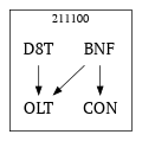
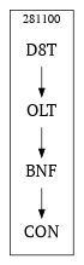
  strict digraph {
    fontname="PT Serif"
    node [fontname="PT Serif" fontsize=20 shape=plaintext]
    edge [fontname="PT Serif"]
    n1 [label=CON]
    n2 [label=BNF]
    n3 [label=OLT]
    n4 [label=D8T]
    subgraph cluster_1 {
-     label=211100
+     label=281100
      labeldoc=t
      n1
      n2
      n3
      n4
    }
    n2 -> n1
-   n2 -> n3
+   n3 -> n2
    n4 -> n3
  }
